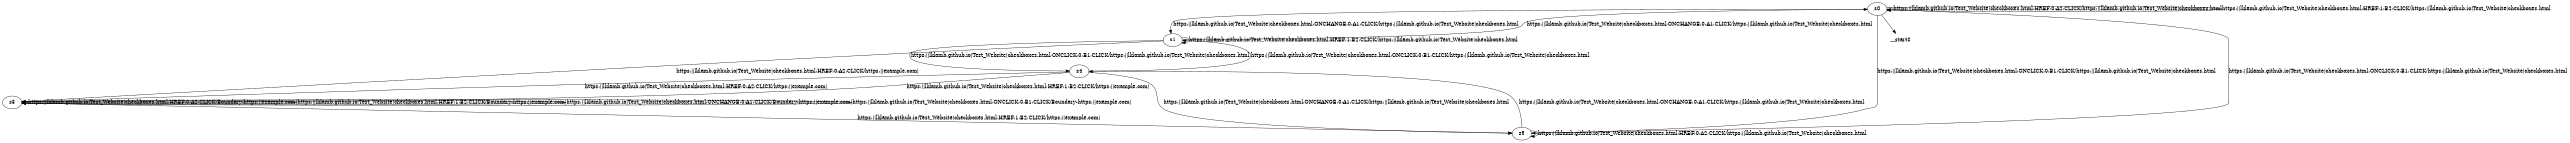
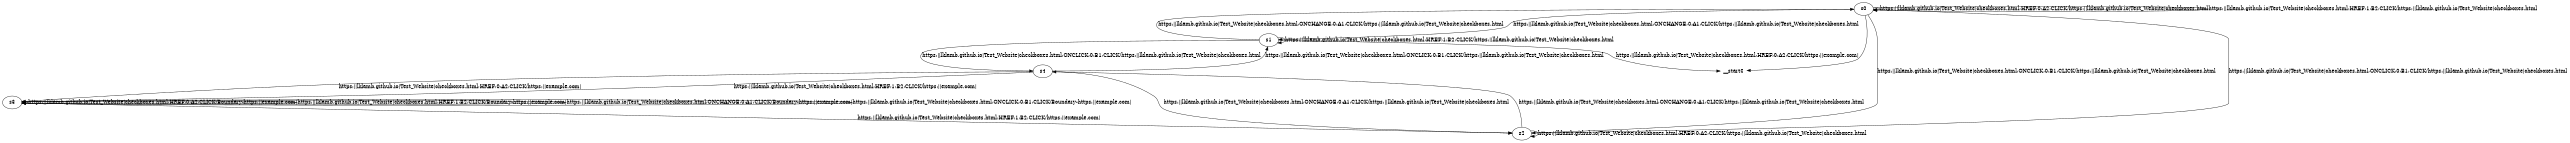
  digraph {
    fontname="DejaVu Serif"
    node [fontname="DejaVu Serif"]
    edge [fontname="DejaVu Serif"]
    n1 [label=s0]
    n2 [label=s1]
-   n3 [label=s9]
+   n3 [label=s2]
    __start0 [shape=none]
    n5 [label=s3]
    n6 [label=s4]
    n1 -> n1 [label="https:||lklamb.github.io|Test_Website|checkboxes.html;HREF;0;A2;CLICK/https:||lklamb.github.io|Test_Website|checkboxes.html"]
    n1 -> n1 [label="https:||lklamb.github.io|Test_Website|checkboxes.html;HREF;1;B2;CLICK/https:||lklamb.github.io|Test_Website|checkboxes.html"]
    n1 -> n2 [label="https:||lklamb.github.io|Test_Website|checkboxes.html;ONCHANGE;0;A1;CLICK/https:||lklamb.github.io|Test_Website|checkboxes.html"]
    n1 -> n3 [label="https:||lklamb.github.io|Test_Website|checkboxes.html;ONCLICK;0;B1;CLICK/https:||lklamb.github.io|Test_Website|checkboxes.html"]
    n1 -> __start0
    n2 -> n1 [label="https:||lklamb.github.io|Test_Website|checkboxes.html;ONCHANGE;0;A1;CLICK/https:||lklamb.github.io|Test_Website|checkboxes.html"]
    n2 -> n2 [label="https:||lklamb.github.io|Test_Website|checkboxes.html;HREF;1;B2;CLICK/https:||lklamb.github.io|Test_Website|checkboxes.html"]
-   n2 -> n5 [label="https:||lklamb.github.io|Test_Website|checkboxes.html;HREF;0;A2;CLICK/https:||example.com|"]
+   n2 -> __start0 [label="https:||lklamb.github.io|Test_Website|checkboxes.html;HREF;0;A2;CLICK/https:||example.com|"]
    n2 -> n6 [label="https:||lklamb.github.io|Test_Website|checkboxes.html;ONCLICK;0;B1;CLICK/https:||lklamb.github.io|Test_Website|checkboxes.html"]
    n3 -> n1 [label="https:||lklamb.github.io|Test_Website|checkboxes.html;ONCLICK;0;B1;CLICK/https:||lklamb.github.io|Test_Website|checkboxes.html"]
    n3 -> n3 [label="https:||lklamb.github.io|Test_Website|checkboxes.html;HREF;0;A2;CLICK/https:||lklamb.github.io|Test_Website|checkboxes.html"]
    n3 -> n6 [label="https:||lklamb.github.io|Test_Website|checkboxes.html;ONCHANGE;0;A1;CLICK/https:||lklamb.github.io|Test_Website|checkboxes.html"]
    n5 -> n3 [label="https:||lklamb.github.io|Test_Website|checkboxes.html;HREF;1;B2;CLICK/https:||example.com|"]
    n5 -> n5 [label="https:||lklamb.github.io|Test_Website|checkboxes.html;HREF;0;A2;CLICK/Boundary-https:||example.com|"]
    n5 -> n5 [label="https:||lklamb.github.io|Test_Website|checkboxes.html;HREF;1;B2;CLICK/Boundary-https:||example.com|"]
    n5 -> n5 [label="https:||lklamb.github.io|Test_Website|checkboxes.html;ONCHANGE;0;A1;CLICK/Boundary-https:||example.com|"]
    n5 -> n5 [label="https:||lklamb.github.io|Test_Website|checkboxes.html;ONCLICK;0;B1;CLICK/Boundary-https:||example.com|"]
    n6 -> n2 [label="https:||lklamb.github.io|Test_Website|checkboxes.html;ONCLICK;0;B1;CLICK/https:||lklamb.github.io|Test_Website|checkboxes.html"]
    n6 -> n3 [label="https:||lklamb.github.io|Test_Website|checkboxes.html;ONCHANGE;0;A1;CLICK/https:||lklamb.github.io|Test_Website|checkboxes.html"]
    n6 -> n5 [label="https:||lklamb.github.io|Test_Website|checkboxes.html;HREF;0;A2;CLICK/https:||example.com|"]
    n6 -> n5 [label="https:||lklamb.github.io|Test_Website|checkboxes.html;HREF;1;B2;CLICK/https:||example.com|"]
  }
